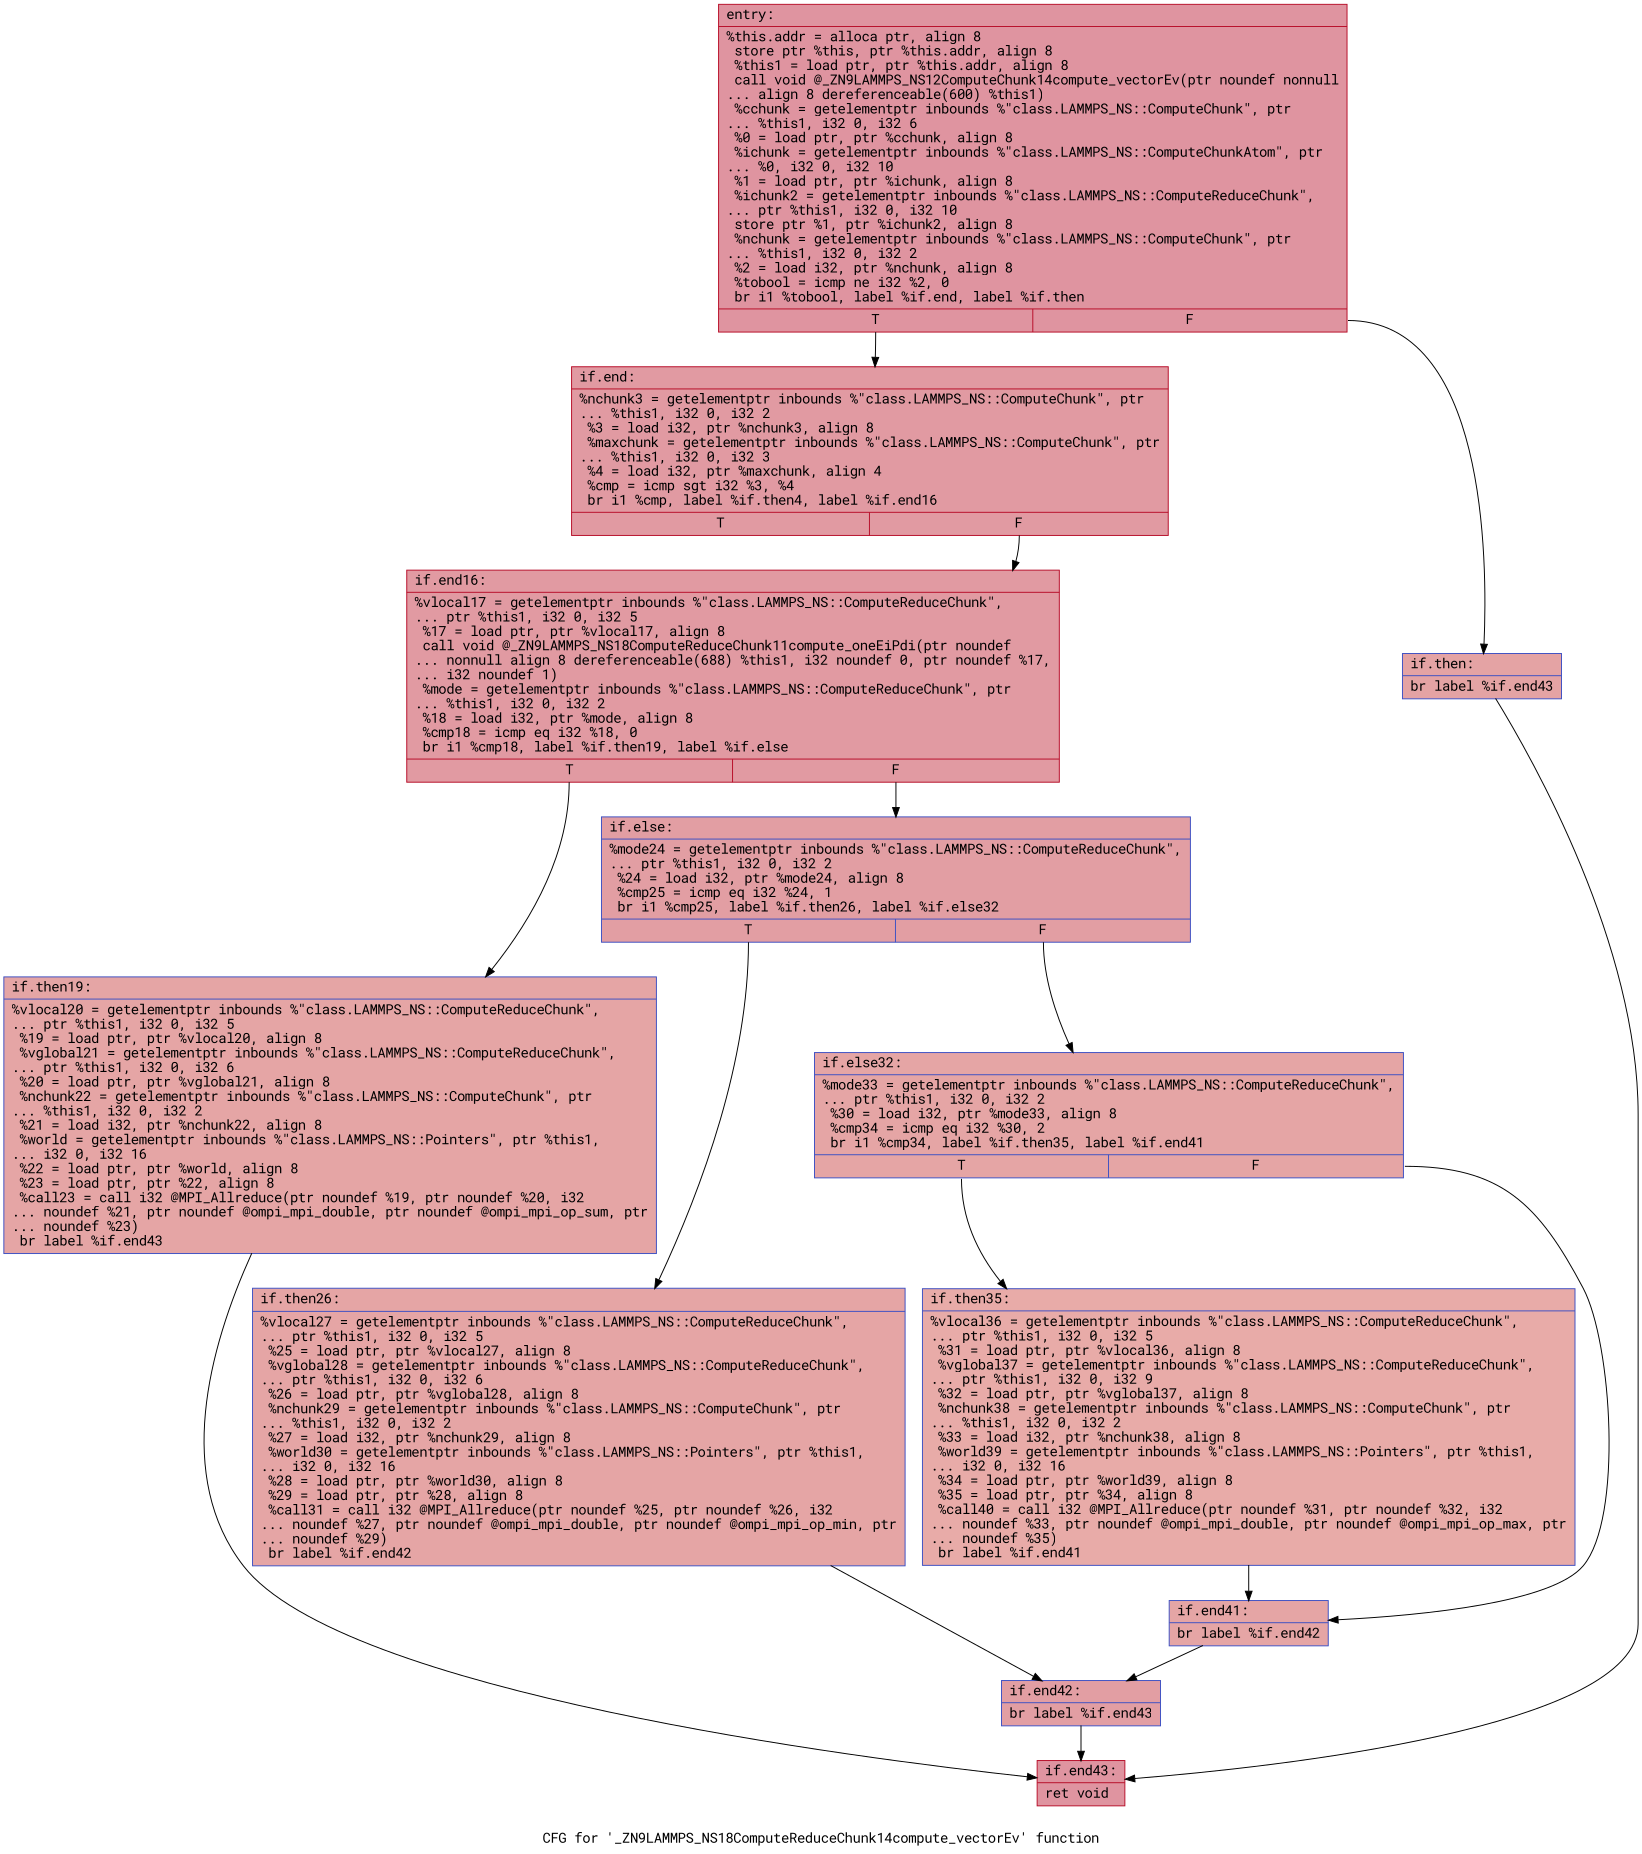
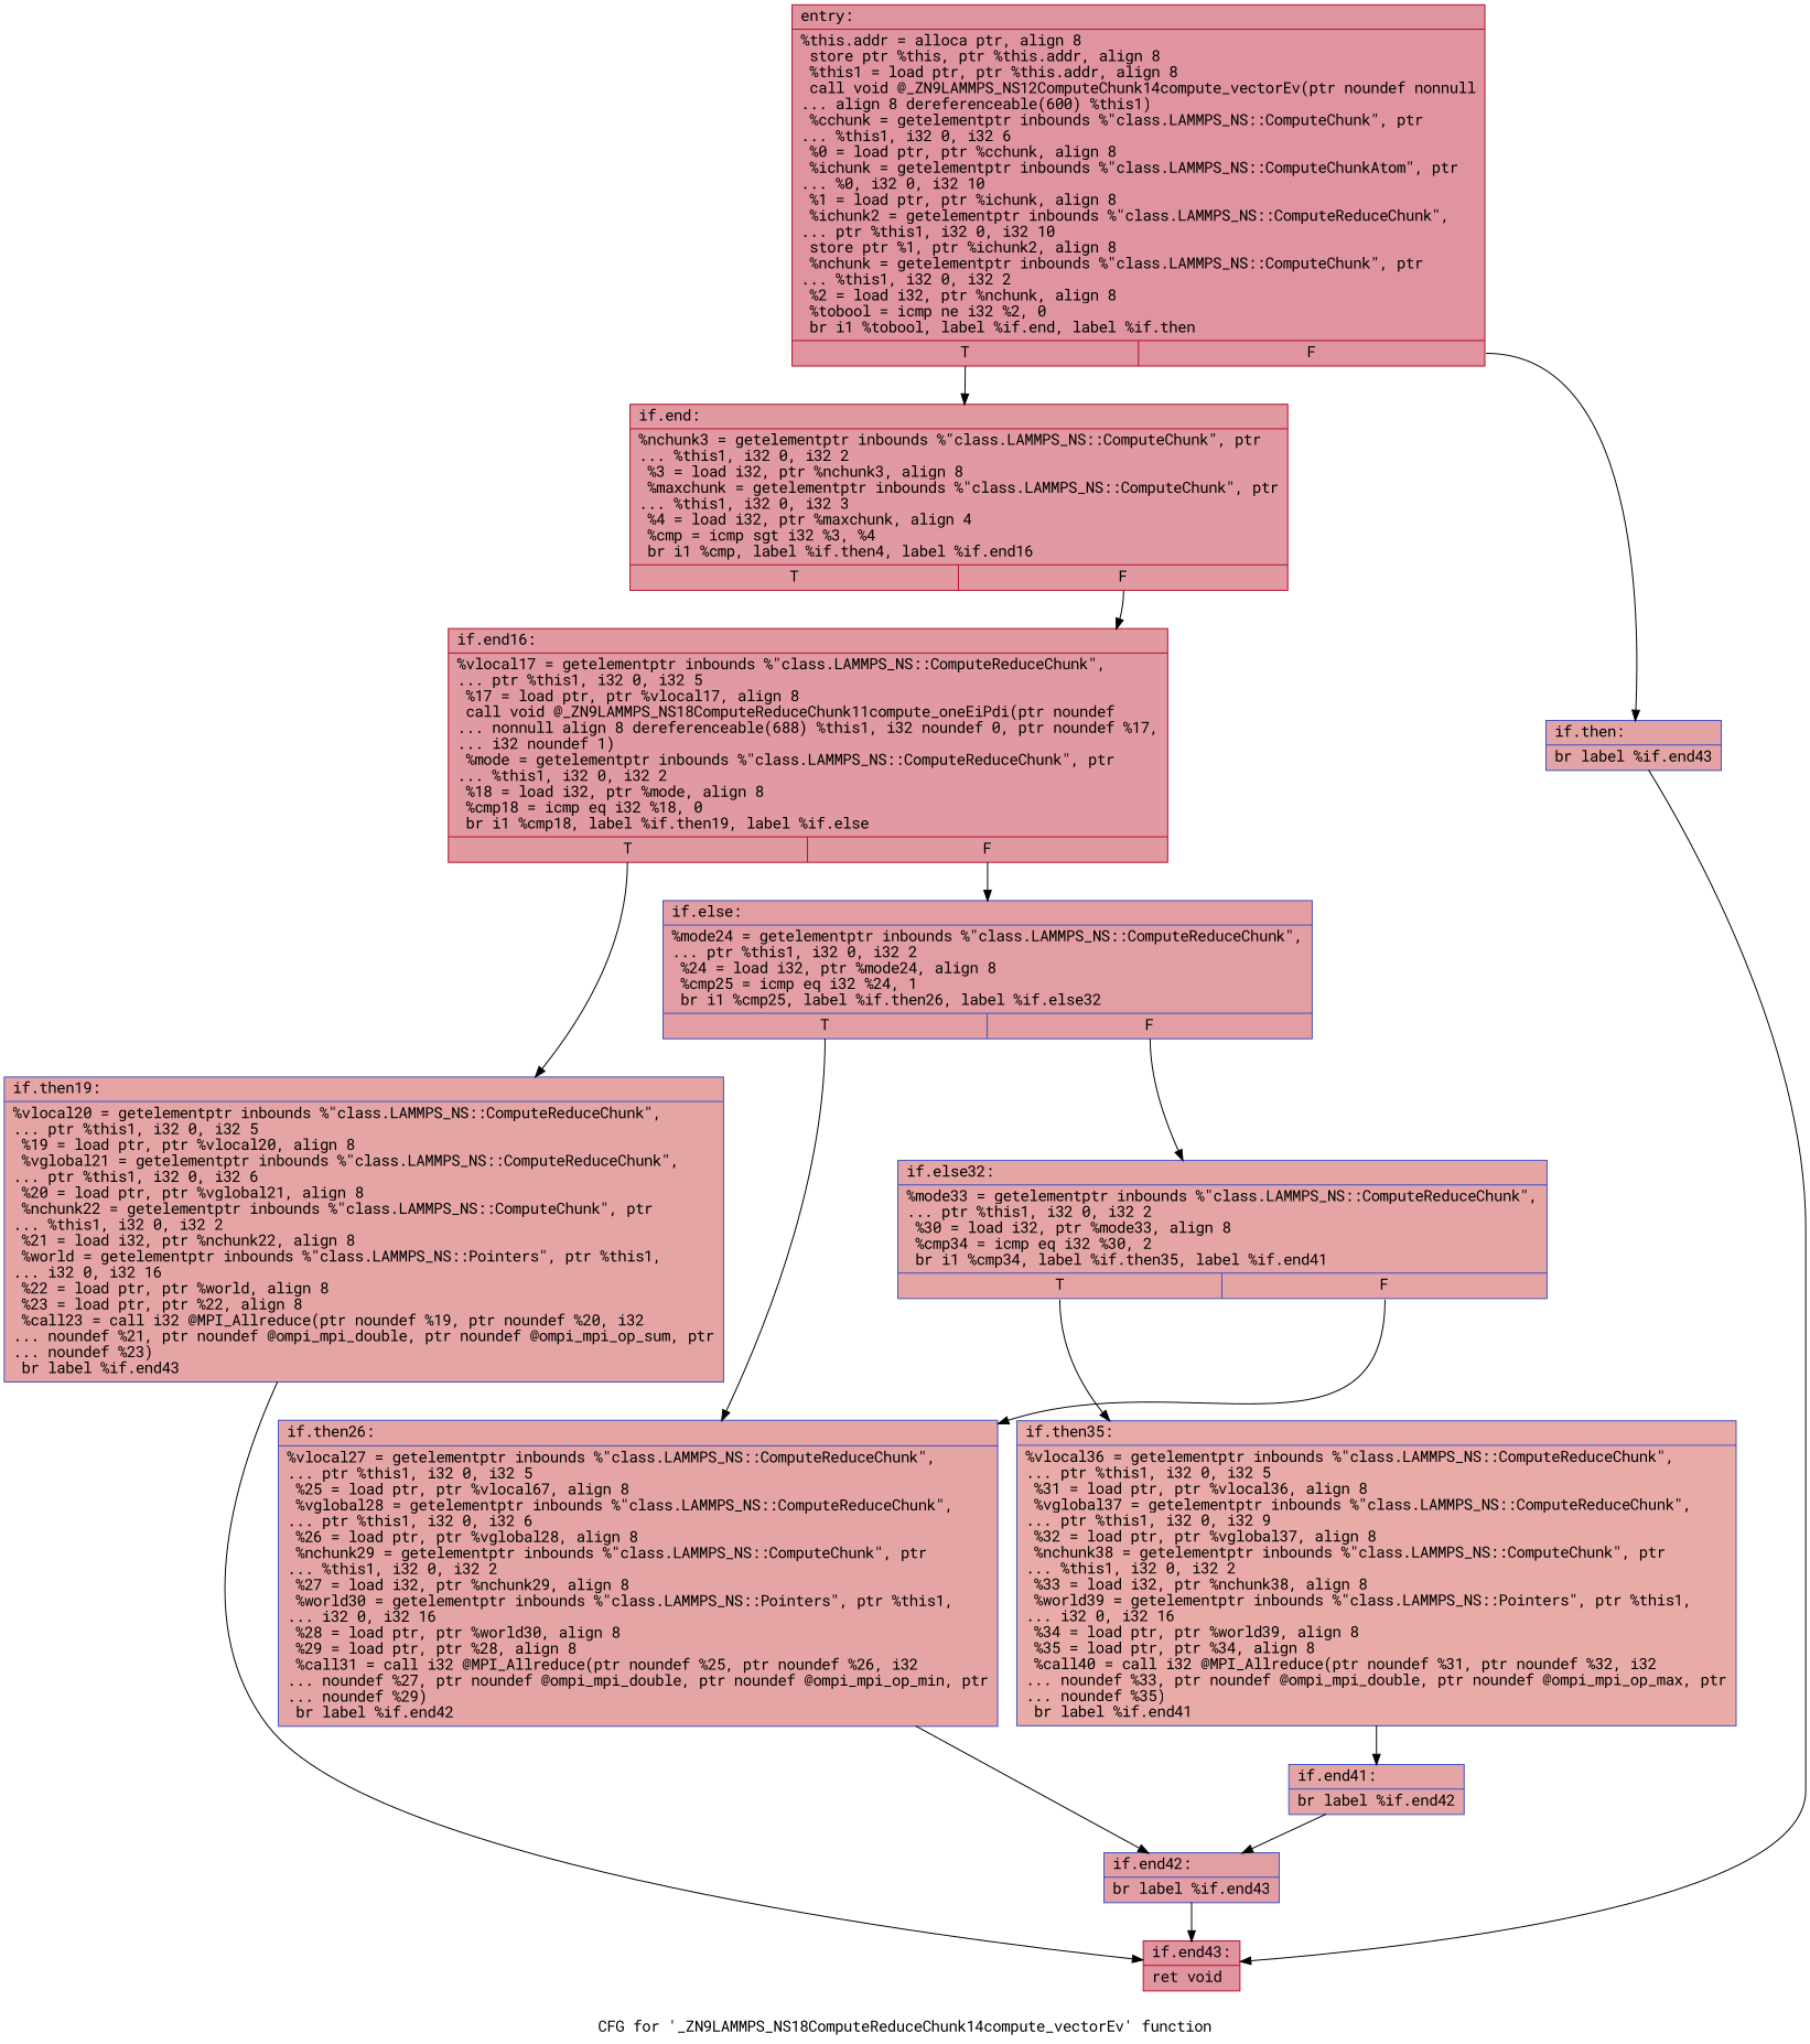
  digraph {
    fontname="Roboto Mono"
    label="CFG for '_ZN9LAMMPS_NS18ComputeReduceChunk14compute_vectorEv' function"
    node [color="#3d50c3ff" fillcolor="#c5333470" fontname="Roboto Mono" shape=record style=filled]
    edge [fontname="Roboto Mono"]
    n1 [color="#b70d28ff" fillcolor="#b70d2870" label="{entry:\l|  %this.addr = alloca ptr, align 8\l  store ptr %this, ptr %this.addr, align 8\l  %this1 = load ptr, ptr %this.addr, align 8\l  call void @_ZN9LAMMPS_NS12ComputeChunk14compute_vectorEv(ptr noundef nonnull\l... align 8 dereferenceable(600) %this1)\l  %cchunk = getelementptr inbounds %\"class.LAMMPS_NS::ComputeChunk\", ptr\l... %this1, i32 0, i32 6\l  %0 = load ptr, ptr %cchunk, align 8\l  %ichunk = getelementptr inbounds %\"class.LAMMPS_NS::ComputeChunkAtom\", ptr\l... %0, i32 0, i32 10\l  %1 = load ptr, ptr %ichunk, align 8\l  %ichunk2 = getelementptr inbounds %\"class.LAMMPS_NS::ComputeReduceChunk\",\l... ptr %this1, i32 0, i32 10\l  store ptr %1, ptr %ichunk2, align 8\l  %nchunk = getelementptr inbounds %\"class.LAMMPS_NS::ComputeChunk\", ptr\l... %this1, i32 0, i32 2\l  %2 = load i32, ptr %nchunk, align 8\l  %tobool = icmp ne i32 %2, 0\l  br i1 %tobool, label %if.end, label %if.then\l|{<s0>T|<s1>F}}"]
    n2 [color="#b70d28ff" fillcolor="#bb1b2c70" label="{if.end:\l|  %nchunk3 = getelementptr inbounds %\"class.LAMMPS_NS::ComputeChunk\", ptr\l... %this1, i32 0, i32 2\l  %3 = load i32, ptr %nchunk3, align 8\l  %maxchunk = getelementptr inbounds %\"class.LAMMPS_NS::ComputeChunk\", ptr\l... %this1, i32 0, i32 3\l  %4 = load i32, ptr %maxchunk, align 4\l  %cmp = icmp sgt i32 %3, %4\l  br i1 %cmp, label %if.then4, label %if.end16\l|{<s0>T|<s1>F}}"]
    n3 [fillcolor="#c32e3170" label="{if.then:\l|  br label %if.end43\l}"]
    n4 [color="#b70d28ff" fillcolor="#bb1b2c70" label="{if.end16:\l|  %vlocal17 = getelementptr inbounds %\"class.LAMMPS_NS::ComputeReduceChunk\",\l... ptr %this1, i32 0, i32 5\l  %17 = load ptr, ptr %vlocal17, align 8\l  call void @_ZN9LAMMPS_NS18ComputeReduceChunk11compute_oneEiPdi(ptr noundef\l... nonnull align 8 dereferenceable(688) %this1, i32 noundef 0, ptr noundef %17,\l... i32 noundef 1)\l  %mode = getelementptr inbounds %\"class.LAMMPS_NS::ComputeReduceChunk\", ptr\l... %this1, i32 0, i32 2\l  %18 = load i32, ptr %mode, align 8\l  %cmp18 = icmp eq i32 %18, 0\l  br i1 %cmp18, label %if.then19, label %if.else\l|{<s0>T|<s1>F}}"]
    n5 [color="#b70d28ff" fillcolor="#b70d2870" label="{if.end43:\l|  ret void\l}"]
    n6 [label="{if.then19:\l|  %vlocal20 = getelementptr inbounds %\"class.LAMMPS_NS::ComputeReduceChunk\",\l... ptr %this1, i32 0, i32 5\l  %19 = load ptr, ptr %vlocal20, align 8\l  %vglobal21 = getelementptr inbounds %\"class.LAMMPS_NS::ComputeReduceChunk\",\l... ptr %this1, i32 0, i32 6\l  %20 = load ptr, ptr %vglobal21, align 8\l  %nchunk22 = getelementptr inbounds %\"class.LAMMPS_NS::ComputeChunk\", ptr\l... %this1, i32 0, i32 2\l  %21 = load i32, ptr %nchunk22, align 8\l  %world = getelementptr inbounds %\"class.LAMMPS_NS::Pointers\", ptr %this1,\l... i32 0, i32 16\l  %22 = load ptr, ptr %world, align 8\l  %23 = load ptr, ptr %22, align 8\l  %call23 = call i32 @MPI_Allreduce(ptr noundef %19, ptr noundef %20, i32\l... noundef %21, ptr noundef @ompi_mpi_double, ptr noundef @ompi_mpi_op_sum, ptr\l... noundef %23)\l  br label %if.end43\l}"]
    n7 [fillcolor="#be242e70" label="{if.else:\l|  %mode24 = getelementptr inbounds %\"class.LAMMPS_NS::ComputeReduceChunk\",\l... ptr %this1, i32 0, i32 2\l  %24 = load i32, ptr %mode24, align 8\l  %cmp25 = icmp eq i32 %24, 1\l  br i1 %cmp25, label %if.then26, label %if.else32\l|{<s0>T|<s1>F}}"]
-   n8 [label="{if.then26:\l|  %vlocal27 = getelementptr inbounds %\"class.LAMMPS_NS::ComputeReduceChunk\",\l... ptr %this1, i32 0, i32 5\l  %25 = load ptr, ptr %vlocal27, align 8\l  %vglobal28 = getelementptr inbounds %\"class.LAMMPS_NS::ComputeReduceChunk\",\l... ptr %this1, i32 0, i32 6\l  %26 = load ptr, ptr %vglobal28, align 8\l  %nchunk29 = getelementptr inbounds %\"class.LAMMPS_NS::ComputeChunk\", ptr\l... %this1, i32 0, i32 2\l  %27 = load i32, ptr %nchunk29, align 8\l  %world30 = getelementptr inbounds %\"class.LAMMPS_NS::Pointers\", ptr %this1,\l... i32 0, i32 16\l  %28 = load ptr, ptr %world30, align 8\l  %29 = load ptr, ptr %28, align 8\l  %call31 = call i32 @MPI_Allreduce(ptr noundef %25, ptr noundef %26, i32\l... noundef %27, ptr noundef @ompi_mpi_double, ptr noundef @ompi_mpi_op_min, ptr\l... noundef %29)\l  br label %if.end42\l}"]
+   n8 [label="{if.then26:\l|  %vlocal27 = getelementptr inbounds %\"class.LAMMPS_NS::ComputeReduceChunk\",\l... ptr %this1, i32 0, i32 5\l  %25 = load ptr, ptr %vlocal67, align 8\l  %vglobal28 = getelementptr inbounds %\"class.LAMMPS_NS::ComputeReduceChunk\",\l... ptr %this1, i32 0, i32 6\l  %26 = load ptr, ptr %vglobal28, align 8\l  %nchunk29 = getelementptr inbounds %\"class.LAMMPS_NS::ComputeChunk\", ptr\l... %this1, i32 0, i32 2\l  %27 = load i32, ptr %nchunk29, align 8\l  %world30 = getelementptr inbounds %\"class.LAMMPS_NS::Pointers\", ptr %this1,\l... i32 0, i32 16\l  %28 = load ptr, ptr %world30, align 8\l  %29 = load ptr, ptr %28, align 8\l  %call31 = call i32 @MPI_Allreduce(ptr noundef %25, ptr noundef %26, i32\l... noundef %27, ptr noundef @ompi_mpi_double, ptr noundef @ompi_mpi_op_min, ptr\l... noundef %29)\l  br label %if.end42\l}"]
    n9 [label="{if.else32:\l|  %mode33 = getelementptr inbounds %\"class.LAMMPS_NS::ComputeReduceChunk\",\l... ptr %this1, i32 0, i32 2\l  %30 = load i32, ptr %mode33, align 8\l  %cmp34 = icmp eq i32 %30, 2\l  br i1 %cmp34, label %if.then35, label %if.end41\l|{<s0>T|<s1>F}}"]
    n10 [fillcolor="#be242e70" label="{if.end42:\l|  br label %if.end43\l}"]
    n11 [fillcolor="#cc403a70" label="{if.then35:\l|  %vlocal36 = getelementptr inbounds %\"class.LAMMPS_NS::ComputeReduceChunk\",\l... ptr %this1, i32 0, i32 5\l  %31 = load ptr, ptr %vlocal36, align 8\l  %vglobal37 = getelementptr inbounds %\"class.LAMMPS_NS::ComputeReduceChunk\",\l... ptr %this1, i32 0, i32 9\l  %32 = load ptr, ptr %vglobal37, align 8\l  %nchunk38 = getelementptr inbounds %\"class.LAMMPS_NS::ComputeChunk\", ptr\l... %this1, i32 0, i32 2\l  %33 = load i32, ptr %nchunk38, align 8\l  %world39 = getelementptr inbounds %\"class.LAMMPS_NS::Pointers\", ptr %this1,\l... i32 0, i32 16\l  %34 = load ptr, ptr %world39, align 8\l  %35 = load ptr, ptr %34, align 8\l  %call40 = call i32 @MPI_Allreduce(ptr noundef %31, ptr noundef %32, i32\l... noundef %33, ptr noundef @ompi_mpi_double, ptr noundef @ompi_mpi_op_max, ptr\l... noundef %35)\l  br label %if.end41\l}"]
    n12 [label="{if.end41:\l|  br label %if.end42\l}"]
    n1 -> n2 [tailport=s0]
    n1 -> n3 [tailport=s1]
    n2 -> n4 [tailport=s1]
    n3 -> n5
    n4 -> n6 [tailport=s0]
    n4 -> n7 [tailport=s1]
    n6 -> n5
    n7 -> n8 [tailport=s0]
    n7 -> n9 [tailport=s1]
    n8 -> n10
    n9 -> n11 [tailport=s0]
-   n9 -> n12 [tailport=s1]
+   n9 -> n8 [tailport=s1]
    n10 -> n5
    n11 -> n12
    n12 -> n10
  }
